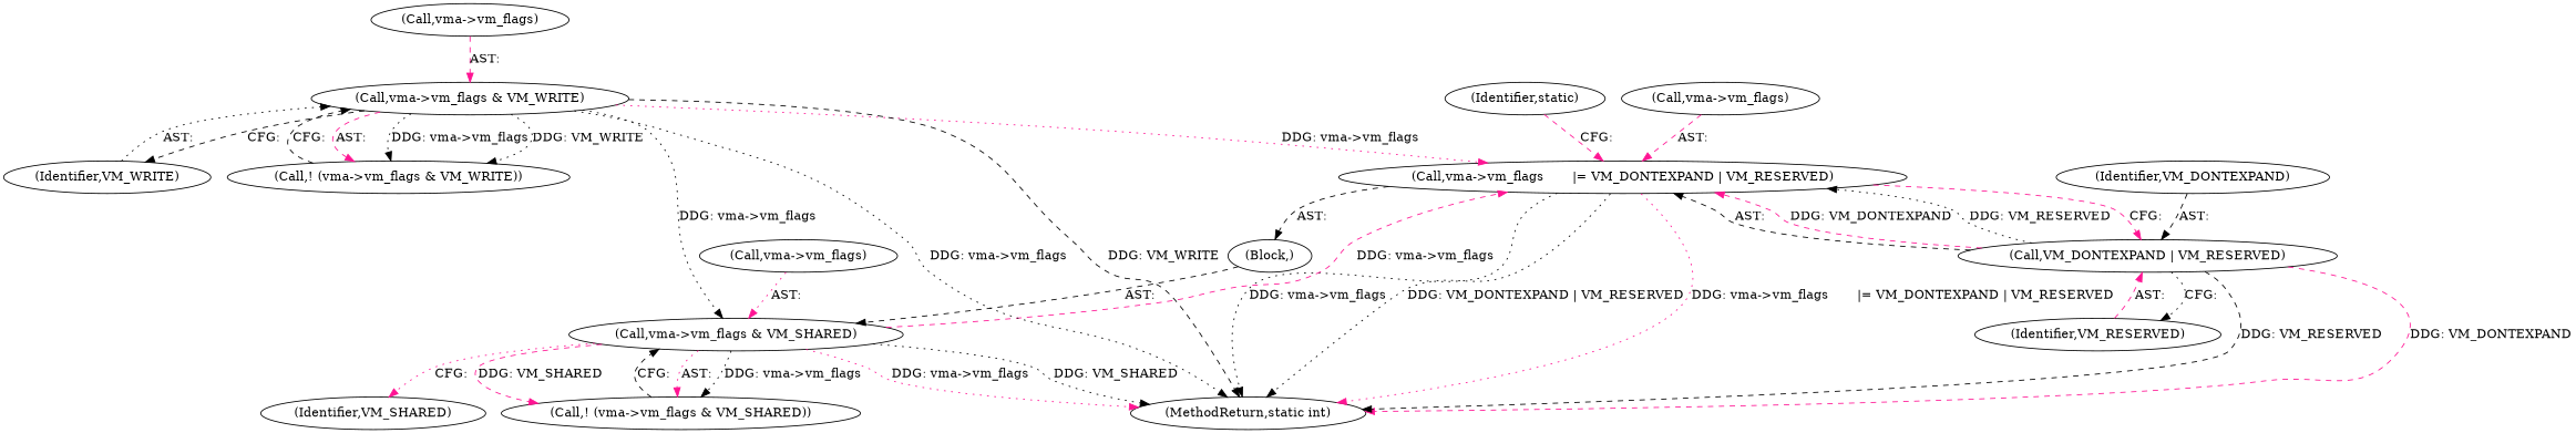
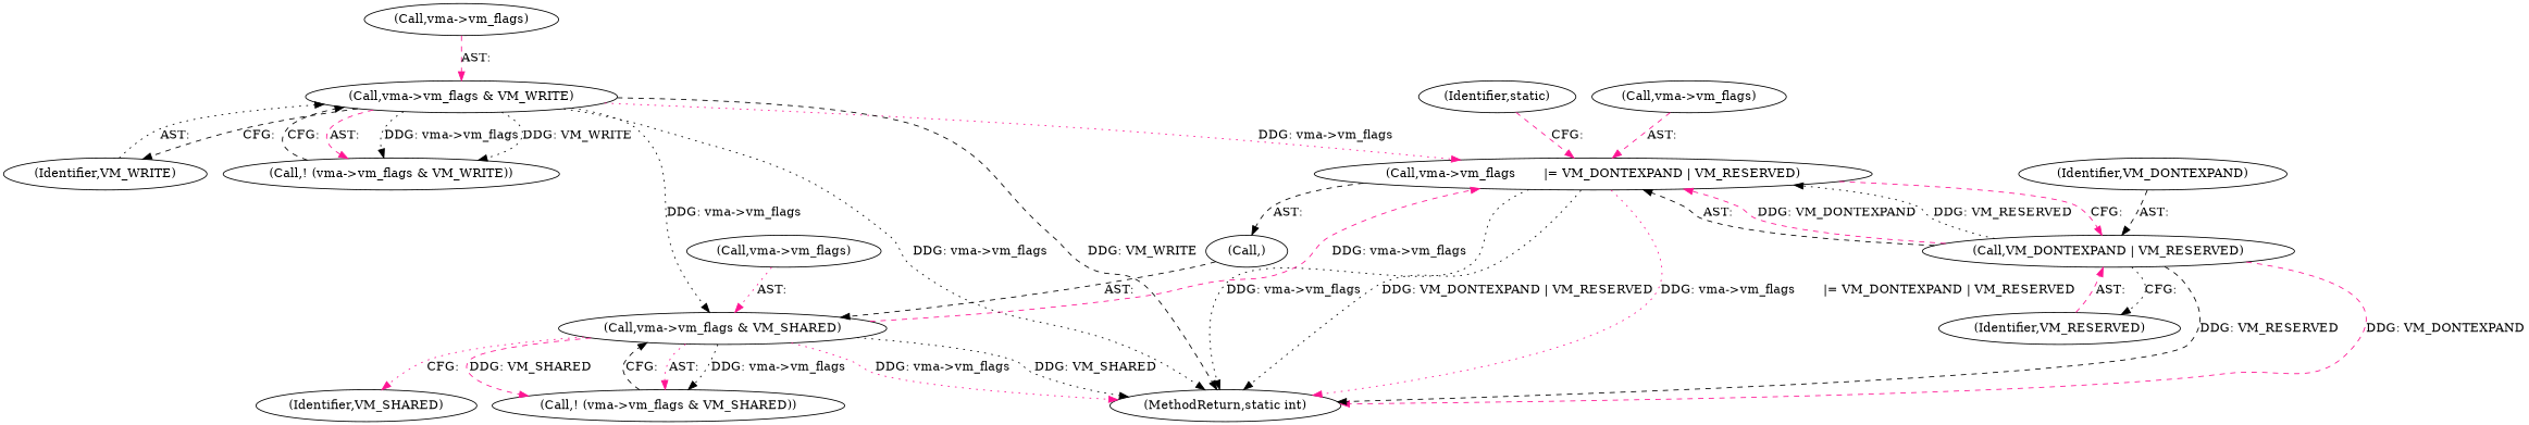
  digraph {
    edge [color=black style=dashed]
    n1 [label="(Call,vma->vm_flags       |= VM_DONTEXPAND | VM_RESERVED)"]
    n2 [label="(Call,VM_DONTEXPAND | VM_RESERVED)"]
-   n3 [label="(Block,)"]
+   n3 [label="(Call,)"]
    n4 [label="(MethodReturn,static int)"]
    n5 [label="(Identifier,VM_RESERVED)"]
    n6 [label="(Call,vma->vm_flags & VM_SHARED)"]
    n7 [label="(Call,vma->vm_flags & VM_WRITE)"]
    n8 [label="(Identifier,VM_WRITE)"]
    n9 [label="(Call,! (vma->vm_flags & VM_WRITE))"]
    n10 [label="(Call,! (vma->vm_flags & VM_SHARED))"]
    n11 [label="(Identifier,VM_SHARED)"]
    n12 [label="(Call,vma->vm_flags)"]
    n13 [label="(Call,vma->vm_flags)"]
    n14 [label="(Identifier,static)"]
    n15 [label="(Call,vma->vm_flags)"]
    n16 [label="(Identifier,VM_DONTEXPAND)"]
    n1 -> n2 [color=deeppink label="CFG: "]
    n1 -> n3 [label="AST: "]
    n1 -> n4 [label="DDG: vma->vm_flags" style=dotted]
    n1 -> n4 [label="DDG: VM_DONTEXPAND | VM_RESERVED" style=dotted]
    n1 -> n4 [color=deeppink label="DDG: vma->vm_flags       |= VM_DONTEXPAND | VM_RESERVED" style=dotted]
    n2 -> n1 [label="AST: "]
    n2 -> n1 [color=deeppink label="DDG: VM_DONTEXPAND"]
    n2 -> n1 [label="DDG: VM_RESERVED" style=dotted]
    n2 -> n4 [color=deeppink label="DDG: VM_DONTEXPAND"]
    n2 -> n4 [label="DDG: VM_RESERVED"]
    n2 -> n5 [label="CFG: " style=dotted]
    n3 -> n6 [label="AST: "]
    n5 -> n2 [color=deeppink label="AST: "]
    n6 -> n1 [color=deeppink label="DDG: vma->vm_flags"]
    n6 -> n4 [label="DDG: VM_SHARED" style=dotted]
    n6 -> n4 [color=deeppink label="DDG: vma->vm_flags" style=dotted]
    n6 -> n10 [color=deeppink label="AST: " style=dotted]
    n6 -> n10 [label="DDG: vma->vm_flags" style=dotted]
    n6 -> n10 [color=deeppink label="DDG: VM_SHARED"]
    n6 -> n11 [color=deeppink label="CFG: " style=dotted]
    n7 -> n1 [color=deeppink label="DDG: vma->vm_flags" style=dotted]
    n7 -> n4 [label="DDG: VM_WRITE"]
    n7 -> n4 [label="DDG: vma->vm_flags" style=dotted]
    n7 -> n6 [label="DDG: vma->vm_flags" style=dotted]
    n7 -> n8 [label="CFG: "]
    n7 -> n9 [color=deeppink label="AST: "]
    n7 -> n9 [label="DDG: vma->vm_flags" style=dotted]
    n7 -> n9 [label="DDG: VM_WRITE" style=dotted]
    n8 -> n7 [label="AST: " style=dotted]
    n9 -> n7 [label="CFG: "]
    n10 -> n6 [label="CFG: "]
    n12 -> n1 [color=deeppink label="AST: "]
    n13 -> n7 [color=deeppink label="AST: "]
    n14 -> n1 [color=deeppink label="CFG: "]
    n15 -> n6 [color=deeppink label="AST: " style=dotted]
    n16 -> n2 [label="AST: "]
  }
